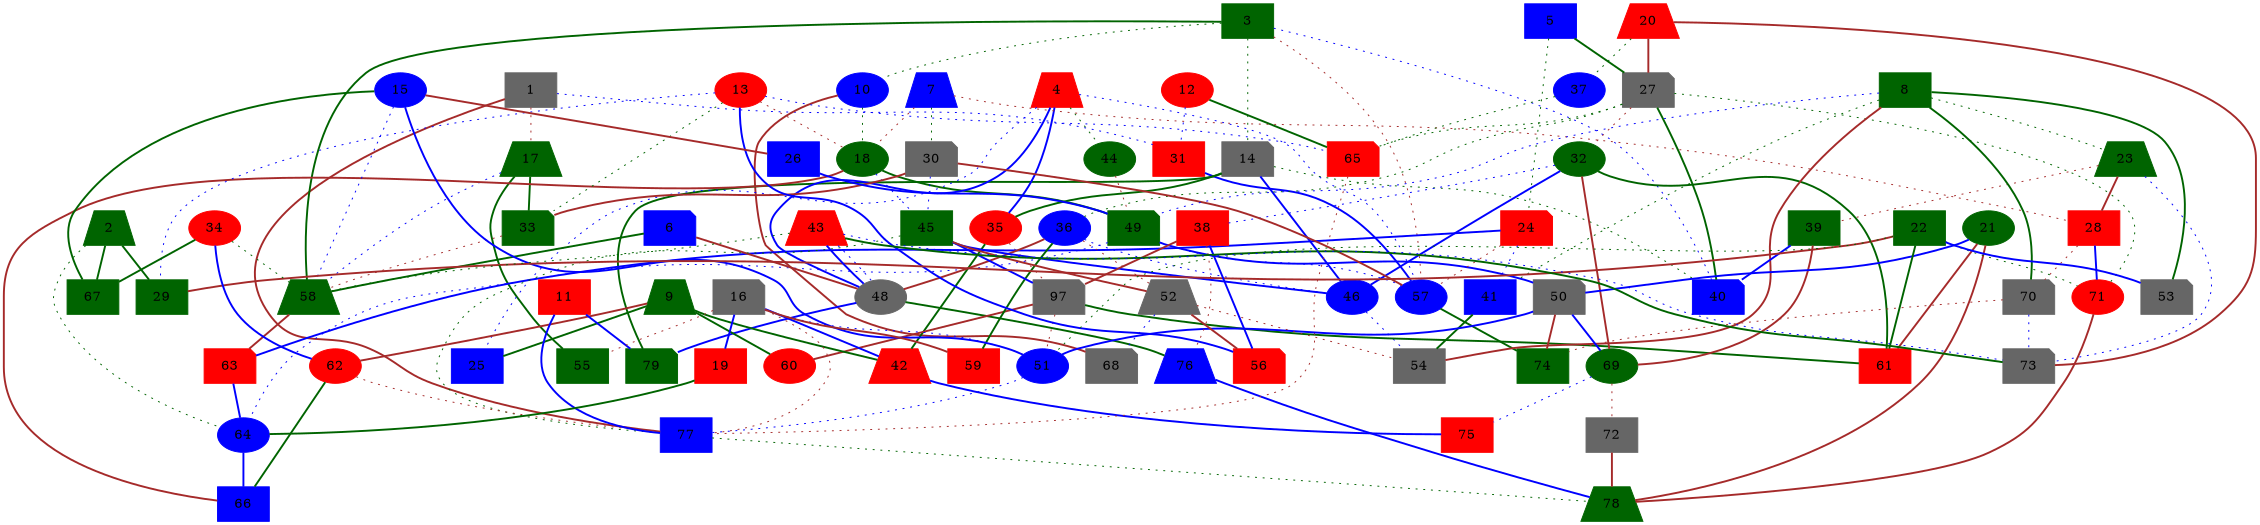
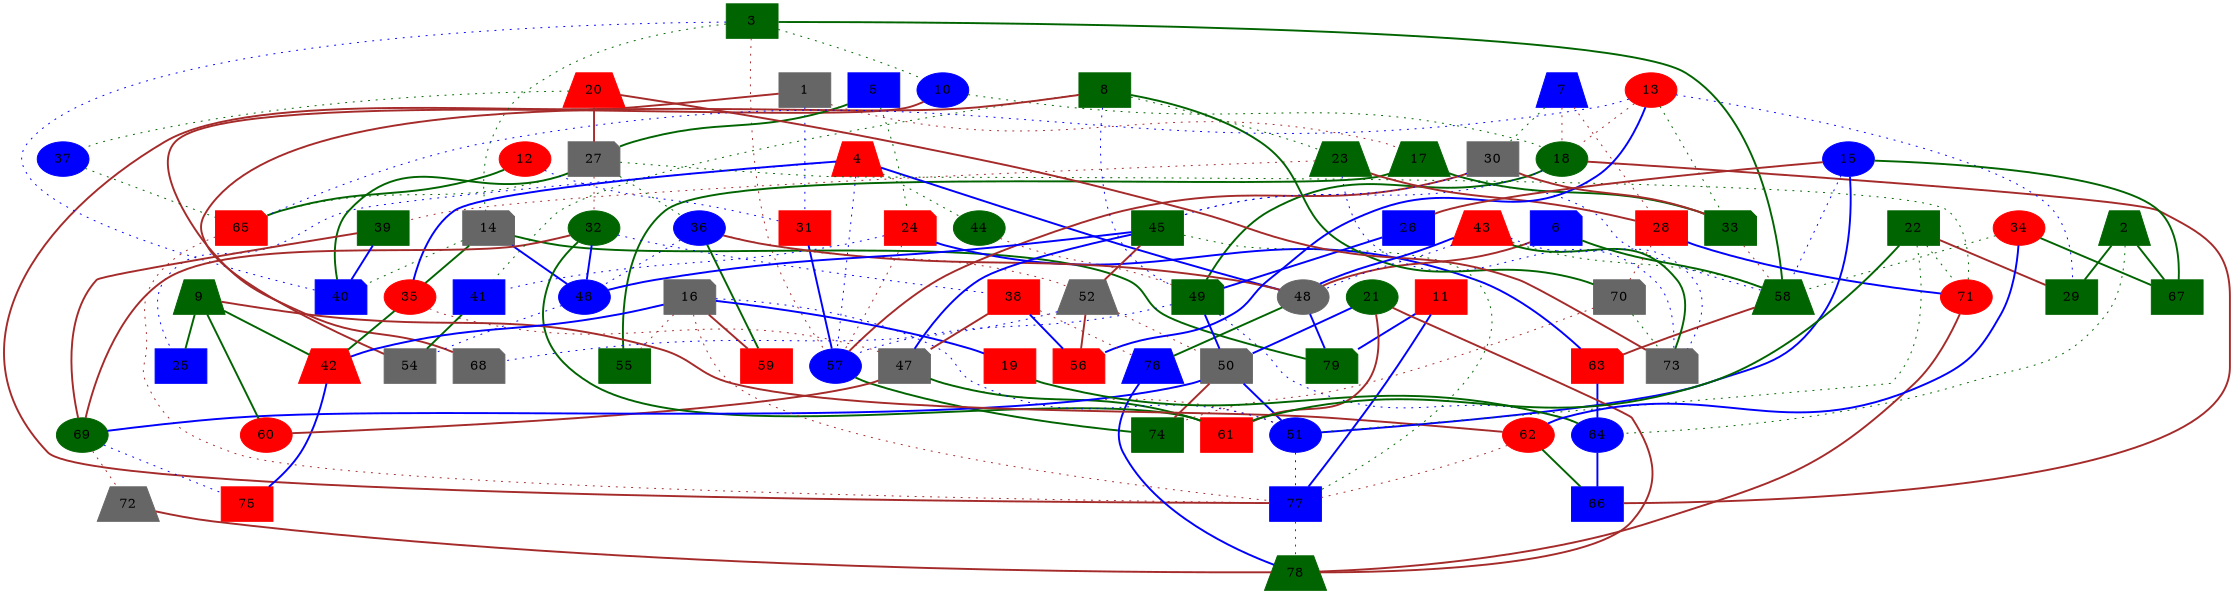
  graph {
    node [color=darkgreen shape=box style=filled]
    edge [color=blue style=bold]
    1 [color=gray40]
    17 [shape=trapezium]
    31 [color=red]
    77 [color=blue]
    58 [shape=trapezium]
    33 [shape=note]
    55
    57 [color=blue shape=ellipse]
    78 [shape=trapezium]
    2 [shape=trapezium]
    29
    64 [color=blue shape=ellipse]
    67
    66 [color=blue]
    10 [color=blue shape=ellipse]
    3
    14 [color=gray40 shape=note]
    40 [color=blue shape=note]
    18 [shape=ellipse]
    68 [color=gray40 shape=note]
    35 [color=red shape=ellipse]
    79 [shape=note]
    46 [color=blue shape=ellipse]
    74
    63 [color=red shape=note]
    4 [color=red shape=trapezium]
    25 [color=blue]
    44 [shape=ellipse]
    48 [color=gray40 shape=ellipse]
    42 [color=red shape=trapezium]
-   47 [color=gray40 shape=note label=97]
+   47 [color=gray40 shape=note]
    49 [shape=note]
    76 [color=blue shape=trapezium]
    5 [color=blue]
    24 [color=red shape=note]
    27 [color=gray40 shape=note]
    41 [color=blue]
    65 [color=red shape=note]
    71 [color=red shape=ellipse]
    32 [shape=ellipse]
    36 [color=blue shape=ellipse]
    6 [color=blue shape=note]
    7 [color=blue shape=trapezium]
    28 [color=red]
-   30 [color=gray40 shape=note]
+   30 [color=gray40]
    45
    70 [color=gray40 shape=note]
    23 [shape=trapezium]
    8
-   53 [color=gray40 shape=note]
    54 [color=gray40]
    73 [color=gray40 shape=note]
    39
    50 [color=gray40 shape=note]
    9 [shape=trapezium]
    60 [color=red shape=ellipse]
    62 [color=red shape=ellipse]
    75 [color=red]
    11 [color=red]
    12 [color=red shape=ellipse]
    13 [color=red shape=ellipse]
    56 [color=red shape=note]
    15 [color=blue shape=ellipse]
    26 [color=blue]
    51 [color=blue shape=ellipse]
    16 [color=gray40 shape=note]
    19 [color=red]
    59 [color=red]
    52 [color=gray40 shape=trapezium]
    20 [color=red shape=trapezium]
    37 [color=blue shape=ellipse]
    21 [shape=ellipse]
    61 [color=red]
    69 [shape=ellipse]
    22
    38 [color=red]
-   72 [color=gray40]
+   72 [color=gray40 shape=trapezium]
    34 [color=red shape=ellipse]
    43 [color=red shape=trapezium]
    1 -- 17 [color=brown style=dotted]
    1 -- 31 [style=dotted]
    1 -- 77 [color=brown]
    17 -- 58 [style=dotted]
    17 -- 33 [color=darkgreen]
    17 -- 55 [color=darkgreen]
    31 -- 57
    77 -- 78 [color=darkgreen style=dotted]
    58 -- 63 [color=brown]
    33 -- 58 [color=brown style=dotted]
    57 -- 74 [color=darkgreen]
    2 -- 29 [color=darkgreen]
    2 -- 64 [color=darkgreen style=dotted]
    2 -- 67 [color=darkgreen]
    64 -- 66
    10 -- 18 [color=darkgreen style=dotted]
    10 -- 68 [color=brown]
    3 -- 58 [color=darkgreen]
    3 -- 57 [color=brown style=dotted]
    3 -- 10 [color=darkgreen style=dotted]
    3 -- 14 [color=darkgreen style=dotted]
    3 -- 40 [style=dotted]
    14 -- 40 [color=darkgreen style=dotted]
    14 -- 35 [color=darkgreen]
    14 -- 79 [color=darkgreen]
    14 -- 46
    18 -- 66 [color=brown]
    18 -- 49 [color=darkgreen]
    18 -- 45 [style=dotted]
    35 -- 42 [color=darkgreen]
    35 -- 47 [color=brown style=dotted]
    46 -- 54 [style=dotted]
    63 -- 64
    4 -- 57 [style=dotted]
    4 -- 35
    4 -- 25 [style=dotted]
    4 -- 44 [color=darkgreen style=dotted]
    4 -- 48
    44 -- 49 [color=brown style=dotted]
    48 -- 79
    48 -- 76 [color=darkgreen]
    42 -- 75
    47 -- 60 [color=brown]
    47 -- 51 [color=brown style=dotted]
    47 -- 61 [color=darkgreen]
    49 -- 57 [style=dotted]
    49 -- 64 [style=dotted]
    49 -- 50
    76 -- 78
    5 -- 24 [color=darkgreen style=dotted]
    5 -- 27 [color=darkgreen]
    24 -- 57 [color=brown style=dotted]
    24 -- 63
    24 -- 41 [style=dotted]
    27 -- 40 [color=darkgreen]
    27 -- 65 [color=darkgreen style=dotted]
    27 -- 71 [color=darkgreen style=dotted]
    27 -- 32 [color=brown style=dotted]
    27 -- 36 [color=darkgreen style=dotted]
    41 -- 54 [color=darkgreen]
    65 -- 77 [color=brown style=dotted]
    71 -- 78 [color=brown]
    32 -- 46
    32 -- 61 [color=darkgreen]
    32 -- 69 [color=brown]
    32 -- 38 [style=dotted]
    36 -- 46 [style=dotted]
    36 -- 48 [color=brown]
    36 -- 59 [color=darkgreen]
    36 -- 52 [color=brown style=dotted]
    6 -- 58 [color=darkgreen]
    6 -- 48 [color=brown]
    7 -- 18 [color=brown style=dotted]
    7 -- 28 [color=brown style=dotted]
    7 -- 30 [color=darkgreen style=dotted]
    28 -- 71
    28 -- 70 [color=brown style=dotted]
    30 -- 33 [color=brown]
    30 -- 57 [color=brown]
    30 -- 45 [style=dotted]
    45 -- 77 [color=darkgreen style=dotted]
    45 -- 46
    45 -- 47
    45 -- 52 [color=brown]
    70 -- 74 [color=brown style=dotted]
-   70 -- 73 [style=dotted]
+   70 -- 73 [color=darkgreen style=dotted]
    23 -- 28 [color=brown]
    23 -- 73 [style=dotted]
    23 -- 39 [color=brown style=dotted]
    8 -- 49 [style=dotted]
    8 -- 41 [color=darkgreen style=dotted]
    8 -- 70 [color=darkgreen]
    8 -- 23 [color=darkgreen style=dotted]
-   8 -- 53 [color=darkgreen]
    8 -- 54 [color=brown]
    39 -- 40
    39 -- 69 [color=brown]
    50 -- 74 [color=brown]
    50 -- 51
    50 -- 69
    9 -- 25 [color=darkgreen]
    9 -- 42 [color=darkgreen]
    9 -- 60 [color=darkgreen]
    9 -- 62 [color=brown]
    62 -- 77 [color=brown style=dotted]
    62 -- 66 [color=darkgreen]
    11 -- 77
    11 -- 79
    12 -- 31 [style=dotted]
    12 -- 65 [color=darkgreen]
    13 -- 33 [color=darkgreen style=dotted]
    13 -- 29 [style=dotted]
    13 -- 18 [color=brown style=dotted]
    13 -- 65 [style=dotted]
    13 -- 56
    15 -- 58 [style=dotted]
    15 -- 67 [color=darkgreen]
    15 -- 26 [color=brown]
    15 -- 51
    26 -- 49
    51 -- 77 [style=dotted]
    16 -- 77 [color=brown style=dotted]
    16 -- 55 [color=brown style=dotted]
    16 -- 42
    16 -- 51 [style=dotted]
    16 -- 19
    16 -- 59 [color=brown]
    19 -- 64 [color=darkgreen]
    52 -- 68 [style=dotted]
-   52 -- 54 [color=brown style=dotted]
+   52 -- 50 [color=brown style=dotted]
    52 -- 56 [color=brown]
    20 -- 27 [color=brown]
    20 -- 73 [color=brown]
    20 -- 37 [color=darkgreen style=dotted]
    37 -- 65 [color=darkgreen style=dotted]
    21 -- 78 [color=brown]
    21 -- 50
    21 -- 61 [color=brown]
    69 -- 75 [style=dotted]
    69 -- 72 [color=brown style=dotted]
    22 -- 29 [color=brown]
    22 -- 71 [color=darkgreen style=dotted]
-   22 -- 53
    22 -- 51 [color=darkgreen style=dotted]
    22 -- 61 [color=darkgreen]
    38 -- 47 [color=brown]
    38 -- 76 [color=brown style=dotted]
    38 -- 56
    72 -- 78 [color=brown]
    34 -- 58 [color=darkgreen style=dotted]
    34 -- 67 [color=darkgreen]
    34 -- 62
    43 -- 58 [color=darkgreen style=dotted]
    43 -- 48
    43 -- 48 [style=dotted]
    43 -- 73 [color=darkgreen]
    43 -- 73 [style=dotted]
  }
